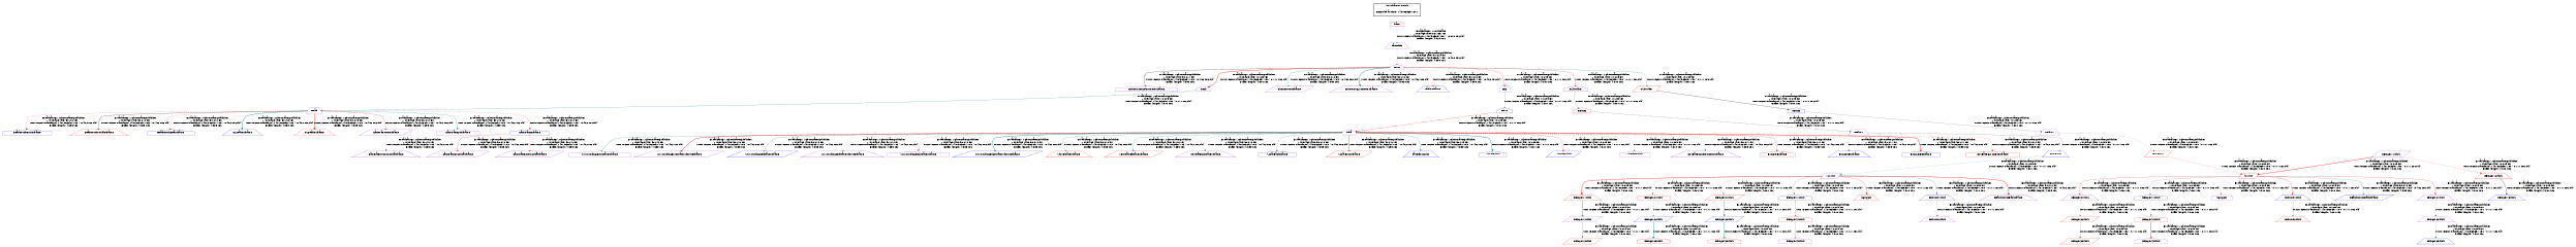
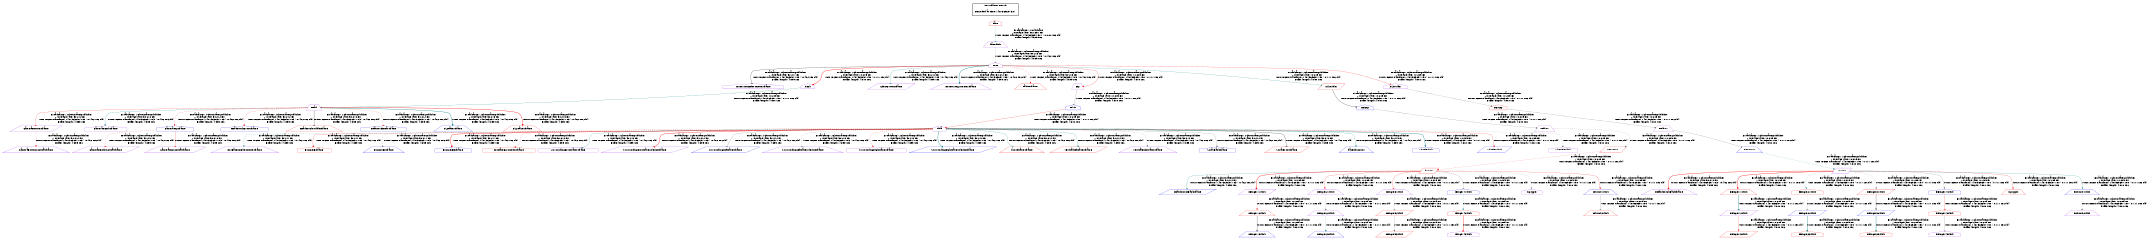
  digraph {
    node [color=purple shape=house]
    edge [style=solid arrowhead=tee color=red]
    "Recorded at time: 1487569697.301" [shape=plaintext]
    base [color=red]
    base_link [shape=trapezium]
    torso
    ImuTorsoAccelerometer_frame
    Neck
    ChestButton_frame [shape=parallelogram]
    ImuTorsoGyrometer_frame [shape=trapezium]
-   Tablet_frame [color=blue shape=trapezium]
+   Tablet_frame [color=red shape=trapezium]
    Hip [shape=trapezium]
    LShoulder [color=red shape=parallelogram]
    RShoulder
    ImuBaseAccelerometer_frame [shape=trapezium]
    Tibia
    BumperB_frame [color=red]
    BumperFL_frame [color=blue shape=trapezium]
    BumperFR_frame [color=blue]
    ImuBaseGyrometer_frame [color=red]
    SurroundingFrontLaser_frame
    SurroundingFrontLaser_device_frame [shape=parallelogram]
    SurroundingLeftLaser_frame [color=blue shape=parallelogram]
    SurroundingLeftLaser_device_frame [shape=trapezium]
    SurroundingRightLaser_frame
    SurroundingRightLaser_device_frame [color=blue shape=parallelogram]
    ShovelLaser_frame [color=red shape=trapezium]
    VerticalLeftLaser_frame [color=red shape=parallelogram]
    VerticalRightLaser_frame [shape=trapezium]
    SonarBack_frame [color=blue]
    SonarFront_frame [color=red shape=parallelogram]
    base_footprint [color=blue shape=trapezium]
    WheelB_link [color=blue]
    WheelFL_link [color=blue shape=parallelogram]
    WheelFR_link
    Pelvis [color=blue]
    Head [shape=trapezium]
    LBicep [color=blue]
    RBicep [color=red]
    CameraBottom_frame [shape=parallelogram]
    CameraBottom_optical_frame [shape=trapezium]
    CameraDepth_frame
    CameraTop_frame [color=blue]
    HeadTouchFront_frame [color=blue]
    HeadTouchMiddle_frame [color=red shape=trapezium]
    HeadTouchRear_frame [color=blue]
    LSpeaker_frame [color=blue shape=trapezium]
    RSpeaker_frame [color=red shape=trapezium]
    CameraDepth_optical_frame [shape=parallelogram]
    CameraTop_optical_frame [shape=parallelogram]
    l_wrist [color=red shape=parallelogram]
    LHandTouchBack_frame [color=blue shape=parallelogram]
    LFinger11_link [shape=parallelogram]
    LFinger21_link [shape=trapezium]
    LFinger31_link [shape=trapezium]
    LFinger41_link [color=blue]
    l_gripper
    LThumb1_link [color=blue shape=trapezium]
    LFinger12_link [color=red shape=trapezium]
    LFinger22_link [shape=trapezium]
    LFinger32_link [color=red shape=parallelogram]
    LFinger42_link [color=red]
    LThumb2_link [color=red shape=trapezium]
    LForeArm [color=red shape=parallelogram]
    r_wrist [shape=parallelogram]
    RHandTouchBack_frame [shape=trapezium]
    RFinger11_link [color=red shape=trapezium]
    RFinger21_link [color=red]
    RFinger31_link [color=red shape=parallelogram]
    RFinger41_link [color=blue]
    r_gripper [color=red shape=trapezium]
    RThumb1_link [color=blue shape=trapezium]
    RFinger12_link [shape=parallelogram]
    RFinger22_link [color=blue shape=parallelogram]
    RFinger32_link [color=blue shape=parallelogram]
    RFinger42_link [color=red]
    RThumb2_link [shape=trapezium]
    RForeArm [color=blue shape=trapezium]
    LElbow [shape=trapezium]
    LFinger13_link [color=blue shape=trapezium]
    LFinger23_link [color=blue shape=trapezium]
    LFinger33_link [color=red shape=parallelogram]
    LFinger43_link
    RElbow [shape=trapezium]
    RFinger13_link [color=red shape=parallelogram]
    RFinger23_link [color=red]
    RFinger33_link [color=red]
    RFinger43_link
    subgraph cluster_1 {
      color=black
      label="view_frames Result"
      style=bold
      "Recorded at time: 1487569697.301"
    }
    "Recorded at time: 1487569697.301" -> base [style=invis arrowhead="" color=""]
    base -> base_link [color=teal label="Broadcaster: /world_base\nAverage rate: 861.651 Hz\nMost recent transform: 1487569697.301 ( -0.000 sec old)\nBuffer length: 4.929 sec\n" style=dashed]
    base_link -> torso [color=gray40 label="Broadcaster: /robot_state_publisher\nAverage rate: 50.213 Hz\nMost recent transform: 1487569697.783 ( -0.482 sec old)\nBuffer length: 4.899 sec\n" style=dashed]
    torso -> ImuTorsoAccelerometer_frame [color=gray40 label="Broadcaster: /robot_state_publisher\nAverage rate: 50.211 Hz\nMost recent transform: 1487569697.783 ( -0.482 sec old)\nBuffer length: 4.899 sec\n" style=bold]
    torso -> Neck [arrowhead=normal label="Broadcaster: /robot_state_publisher\nAverage rate: 10.209 Hz\nMost recent transform: 1487569697.190 ( 0.111 sec old)\nBuffer length: 4.800 sec\n" style=bold]
    torso -> ChestButton_frame [color=teal label="Broadcaster: /robot_state_publisher\nAverage rate: 50.212 Hz\nMost recent transform: 1487569697.783 ( -0.482 sec old)\nBuffer length: 4.899 sec\n"]
    torso -> ImuTorsoGyrometer_frame [arrowhead=normal color=teal label="Broadcaster: /robot_state_publisher\nAverage rate: 50.212 Hz\nMost recent transform: 1487569697.783 ( -0.482 sec old)\nBuffer length: 4.899 sec\n" style=bold]
-   torso -> Tablet_frame [label="Broadcaster: /robot_state_publisher\nAverage rate: 50.213 Hz\nMost recent transform: 1487569697.783 ( -0.482 sec old)\nBuffer length: 4.899 sec\n" style=dashed]
+   torso -> Tablet_frame [arrowhead=normal label="Broadcaster: /robot_state_publisher\nAverage rate: 50.213 Hz\nMost recent transform: 1487569697.783 ( -0.482 sec old)\nBuffer length: 4.899 sec\n" style=dashed]
    torso -> Hip [arrowhead=dot label="Broadcaster: /robot_state_publisher\nAverage rate: 10.209 Hz\nMost recent transform: 1487569697.190 ( 0.111 sec old)\nBuffer length: 4.800 sec\n"]
    torso -> LShoulder [color=teal label="Broadcaster: /robot_state_publisher\nAverage rate: 10.209 Hz\nMost recent transform: 1487569697.190 ( 0.111 sec old)\nBuffer length: 4.800 sec\n"]
    torso -> RShoulder [label="Broadcaster: /robot_state_publisher\nAverage rate: 10.209 Hz\nMost recent transform: 1487569697.190 ( 0.111 sec old)\nBuffer length: 4.800 sec\n"]
    Neck -> Head [arrowhead=normal color=teal label="Broadcaster: /robot_state_publisher\nAverage rate: 10.209 Hz\nMost recent transform: 1487569697.190 ( 0.111 sec old)\nBuffer length: 4.800 sec\n"]
    Hip -> Pelvis [color=gray40 label="Broadcaster: /robot_state_publisher\nAverage rate: 10.209 Hz\nMost recent transform: 1487569697.190 ( 0.111 sec old)\nBuffer length: 4.800 sec\n"]
    LShoulder -> LBicep [arrowhead=dot color=gray40 label="Broadcaster: /robot_state_publisher\nAverage rate: 10.209 Hz\nMost recent transform: 1487569697.190 ( 0.111 sec old)\nBuffer length: 4.800 sec\n" style=bold]
    RShoulder -> RBicep [arrowhead=dot color=gray40 label="Broadcaster: /robot_state_publisher\nAverage rate: 10.209 Hz\nMost recent transform: 1487569697.190 ( 0.111 sec old)\nBuffer length: 4.800 sec\n"]
    Tibia -> ImuBaseAccelerometer_frame [arrowhead=normal color=teal label="Broadcaster: /robot_state_publisher\nAverage rate: 50.211 Hz\nMost recent transform: 1487569697.783 ( -0.482 sec old)\nBuffer length: 4.899 sec\n" style=dashed]
    Tibia -> BumperB_frame [arrowhead=dot label="Broadcaster: /robot_state_publisher\nAverage rate: 50.211 Hz\nMost recent transform: 1487569697.783 ( -0.482 sec old)\nBuffer length: 4.899 sec\n"]
    Tibia -> BumperFL_frame [arrowhead=dot color=gray40 label="Broadcaster: /robot_state_publisher\nAverage rate: 50.211 Hz\nMost recent transform: 1487569697.783 ( -0.482 sec old)\nBuffer length: 4.899 sec\n" style=dashed]
    Tibia -> BumperFR_frame [arrowhead=dot label="Broadcaster: /robot_state_publisher\nAverage rate: 50.211 Hz\nMost recent transform: 1487569697.783 ( -0.482 sec old)\nBuffer length: 4.899 sec\n" style=bold]
    Tibia -> ImuBaseGyrometer_frame [arrowhead=dot label="Broadcaster: /robot_state_publisher\nAverage rate: 50.212 Hz\nMost recent transform: 1487569697.783 ( -0.482 sec old)\nBuffer length: 4.899 sec\n" style=dashed]
    Tibia -> SurroundingFrontLaser_frame [color=teal label="Broadcaster: /robot_state_publisher\nAverage rate: 50.212 Hz\nMost recent transform: 1487569697.783 ( -0.482 sec old)\nBuffer length: 4.899 sec\n"]
    Tibia -> SurroundingFrontLaser_device_frame [label="Broadcaster: /robot_state_publisher\nAverage rate: 50.212 Hz\nMost recent transform: 1487569697.783 ( -0.482 sec old)\nBuffer length: 4.899 sec\n" style=bold]
    Tibia -> SurroundingLeftLaser_frame [color=gray40 label="Broadcaster: /robot_state_publisher\nAverage rate: 50.212 Hz\nMost recent transform: 1487569697.783 ( -0.482 sec old)\nBuffer length: 4.899 sec\n"]
    Tibia -> SurroundingLeftLaser_device_frame [color=gray40 label="Broadcaster: /robot_state_publisher\nAverage rate: 50.212 Hz\nMost recent transform: 1487569697.783 ( -0.482 sec old)\nBuffer length: 4.899 sec\n" style=dashed]
    Tibia -> SurroundingRightLaser_frame [arrowhead=normal label="Broadcaster: /robot_state_publisher\nAverage rate: 50.212 Hz\nMost recent transform: 1487569697.783 ( -0.482 sec old)\nBuffer length: 4.899 sec\n" style=dashed]
    Tibia -> SurroundingRightLaser_device_frame [color=teal label="Broadcaster: /robot_state_publisher\nAverage rate: 50.212 Hz\nMost recent transform: 1487569697.783 ( -0.482 sec old)\nBuffer length: 4.899 sec\n" style=bold]
    Tibia -> ShovelLaser_frame [color=teal label="Broadcaster: /robot_state_publisher\nAverage rate: 50.212 Hz\nMost recent transform: 1487569697.783 ( -0.482 sec old)\nBuffer length: 4.899 sec\n"]
    Tibia -> VerticalLeftLaser_frame [arrowhead=dot color=teal label="Broadcaster: /robot_state_publisher\nAverage rate: 50.212 Hz\nMost recent transform: 1487569697.783 ( -0.482 sec old)\nBuffer length: 4.899 sec\n"]
    Tibia -> VerticalRightLaser_frame [arrowhead=normal color=gray40 label="Broadcaster: /robot_state_publisher\nAverage rate: 50.212 Hz\nMost recent transform: 1487569697.783 ( -0.482 sec old)\nBuffer length: 4.899 sec\n" style=dashed]
    Tibia -> SonarBack_frame [arrowhead=dot color=gray40 label="Broadcaster: /robot_state_publisher\nAverage rate: 50.212 Hz\nMost recent transform: 1487569697.783 ( -0.482 sec old)\nBuffer length: 4.899 sec\n"]
    Tibia -> SonarFront_frame [color=gray40 label="Broadcaster: /robot_state_publisher\nAverage rate: 50.212 Hz\nMost recent transform: 1487569697.783 ( -0.482 sec old)\nBuffer length: 4.899 sec\n" style=bold]
    Tibia -> base_footprint [arrowhead=normal color=teal label="Broadcaster: /robot_state_publisher\nAverage rate: 50.213 Hz\nMost recent transform: 1487569697.783 ( -0.482 sec old)\nBuffer length: 4.899 sec\n"]
    Tibia -> WheelB_link [arrowhead=normal color=teal label="Broadcaster: /robot_state_publisher\nAverage rate: 10.209 Hz\nMost recent transform: 1487569697.190 ( 0.111 sec old)\nBuffer length: 4.800 sec\n" style=bold]
    Tibia -> WheelFL_link [arrowhead=dot label="Broadcaster: /robot_state_publisher\nAverage rate: 10.209 Hz\nMost recent transform: 1487569697.190 ( 0.111 sec old)\nBuffer length: 4.800 sec\n"]
    Tibia -> WheelFR_link [arrowhead=dot color=gray40 label="Broadcaster: /robot_state_publisher\nAverage rate: 10.209 Hz\nMost recent transform: 1487569697.190 ( 0.111 sec old)\nBuffer length: 4.800 sec\n" style=dashed]
    Pelvis -> Tibia [arrowhead=dot label="Broadcaster: /robot_state_publisher\nAverage rate: 10.209 Hz\nMost recent transform: 1487569697.190 ( 0.111 sec old)\nBuffer length: 4.800 sec\n"]
    Head -> CameraBottom_frame [label="Broadcaster: /robot_state_publisher\nAverage rate: 50.212 Hz\nMost recent transform: 1487569697.783 ( -0.482 sec old)\nBuffer length: 4.899 sec\n"]
    Head -> CameraDepth_frame [arrowhead=normal color=teal label="Broadcaster: /robot_state_publisher\nAverage rate: 50.212 Hz\nMost recent transform: 1487569697.783 ( -0.482 sec old)\nBuffer length: 4.899 sec\n"]
    Head -> CameraTop_frame [arrowhead=normal label="Broadcaster: /robot_state_publisher\nAverage rate: 50.212 Hz\nMost recent transform: 1487569697.783 ( -0.482 sec old)\nBuffer length: 4.899 sec\n" style=dashed]
    Head -> HeadTouchFront_frame [arrowhead=dot label="Broadcaster: /robot_state_publisher\nAverage rate: 50.212 Hz\nMost recent transform: 1487569697.783 ( -0.482 sec old)\nBuffer length: 4.899 sec\n" style=dashed]
    Head -> HeadTouchMiddle_frame [color=gray40 label="Broadcaster: /robot_state_publisher\nAverage rate: 50.212 Hz\nMost recent transform: 1487569697.783 ( -0.482 sec old)\nBuffer length: 4.899 sec\n" style=bold]
    Head -> HeadTouchRear_frame [label="Broadcaster: /robot_state_publisher\nAverage rate: 50.212 Hz\nMost recent transform: 1487569697.783 ( -0.482 sec old)\nBuffer length: 4.899 sec\n" style=dashed]
    Head -> LSpeaker_frame [arrowhead=normal color=teal label="Broadcaster: /robot_state_publisher\nAverage rate: 50.213 Hz\nMost recent transform: 1487569697.783 ( -0.482 sec old)\nBuffer length: 4.899 sec\n" style=bold]
    Head -> RSpeaker_frame [arrowhead=normal label="Broadcaster: /robot_state_publisher\nAverage rate: 50.213 Hz\nMost recent transform: 1487569697.783 ( -0.482 sec old)\nBuffer length: 4.899 sec\n" style=bold]
    LBicep -> LElbow [arrowhead=dot color=gray40 label="Broadcaster: /robot_state_publisher\nAverage rate: 10.209 Hz\nMost recent transform: 1487569697.190 ( 0.111 sec old)\nBuffer length: 4.800 sec\n"]
    RBicep -> RElbow [arrowhead=dot color=gray40 label="Broadcaster: /robot_state_publisher\nAverage rate: 10.209 Hz\nMost recent transform: 1487569697.190 ( 0.111 sec old)\nBuffer length: 4.800 sec\n"]
    CameraBottom_frame -> CameraBottom_optical_frame [arrowhead=normal label="Broadcaster: /robot_state_publisher\nAverage rate: 50.212 Hz\nMost recent transform: 1487569697.783 ( -0.482 sec old)\nBuffer length: 4.899 sec\n" style=dashed]
    CameraTop_frame -> CameraDepth_optical_frame [label="Broadcaster: /robot_state_publisher\nAverage rate: 50.212 Hz\nMost recent transform: 1487569697.783 ( -0.482 sec old)\nBuffer length: 4.899 sec\n" style=dashed]
    CameraTop_frame -> CameraTop_optical_frame [label="Broadcaster: /robot_state_publisher\nAverage rate: 50.212 Hz\nMost recent transform: 1487569697.783 ( -0.482 sec old)\nBuffer length: 4.899 sec\n"]
    l_wrist -> LHandTouchBack_frame [color=teal label="Broadcaster: /robot_state_publisher\nAverage rate: 50.212 Hz\nMost recent transform: 1487569697.783 ( -0.482 sec old)\nBuffer length: 4.899 sec\n"]
-   LFinger11_link -> l_wrist [arrowhead=dot label="Broadcaster: /robot_state_publisher\nAverage rate: 10.209 Hz\nMost recent transform: 1487569697.190 ( 0.111 sec old)\nBuffer length: 4.800 sec\n" style=bold]
+   l_wrist -> LFinger11_link [arrowhead=dot label="Broadcaster: /robot_state_publisher\nAverage rate: 10.209 Hz\nMost recent transform: 1487569697.190 ( 0.111 sec old)\nBuffer length: 4.800 sec\n" style=bold]
    l_wrist -> LFinger21_link [arrowhead=normal label="Broadcaster: /robot_state_publisher\nAverage rate: 10.209 Hz\nMost recent transform: 1487569697.190 ( 0.111 sec old)\nBuffer length: 4.800 sec\n"]
    l_wrist -> LFinger31_link [label="Broadcaster: /robot_state_publisher\nAverage rate: 10.209 Hz\nMost recent transform: 1487569697.190 ( 0.111 sec old)\nBuffer length: 4.800 sec\n"]
    l_wrist -> LFinger41_link [color=gray40 label="Broadcaster: /robot_state_publisher\nAverage rate: 10.209 Hz\nMost recent transform: 1487569697.190 ( 0.111 sec old)\nBuffer length: 4.800 sec\n"]
    l_wrist -> l_gripper [arrowhead=normal color=gray40 label="Broadcaster: /robot_state_publisher\nAverage rate: 10.209 Hz\nMost recent transform: 1487569697.190 ( 0.111 sec old)\nBuffer length: 4.800 sec\n" style=dashed]
    l_wrist -> LThumb1_link [arrowhead=normal label="Broadcaster: /robot_state_publisher\nAverage rate: 10.209 Hz\nMost recent transform: 1487569697.190 ( 0.111 sec old)\nBuffer length: 4.800 sec\n"]
    LFinger11_link -> LFinger12_link [arrowhead=normal label="Broadcaster: /robot_state_publisher\nAverage rate: 10.209 Hz\nMost recent transform: 1487569697.190 ( 0.111 sec old)\nBuffer length: 4.800 sec\n" style=dashed]
    LFinger21_link -> LFinger22_link [arrowhead=dot color=gray40 label="Broadcaster: /robot_state_publisher\nAverage rate: 10.209 Hz\nMost recent transform: 1487569697.190 ( 0.111 sec old)\nBuffer length: 4.800 sec\n" style=dashed]
    LFinger31_link -> LFinger32_link [color=gray40 label="Broadcaster: /robot_state_publisher\nAverage rate: 10.209 Hz\nMost recent transform: 1487569697.190 ( 0.111 sec old)\nBuffer length: 4.800 sec\n" style=dashed]
    LFinger41_link -> LFinger42_link [arrowhead=normal color=teal label="Broadcaster: /robot_state_publisher\nAverage rate: 10.209 Hz\nMost recent transform: 1487569697.190 ( 0.111 sec old)\nBuffer length: 4.800 sec\n" style=dashed]
    LThumb1_link -> LThumb2_link [color=gray40 label="Broadcaster: /robot_state_publisher\nAverage rate: 10.209 Hz\nMost recent transform: 1487569697.190 ( 0.111 sec old)\nBuffer length: 4.800 sec\n"]
    LFinger12_link -> LFinger13_link [arrowhead=dot color=gray40 label="Broadcaster: /robot_state_publisher\nAverage rate: 10.209 Hz\nMost recent transform: 1487569697.190 ( 0.111 sec old)\nBuffer length: 4.800 sec\n" style=bold]
    LFinger22_link -> LFinger23_link [arrowhead=dot color=teal label="Broadcaster: /robot_state_publisher\nAverage rate: 10.209 Hz\nMost recent transform: 1487569697.190 ( 0.111 sec old)\nBuffer length: 4.800 sec\n" style=dashed]
    LFinger32_link -> LFinger33_link [arrowhead=dot color=gray40 label="Broadcaster: /robot_state_publisher\nAverage rate: 10.209 Hz\nMost recent transform: 1487569697.190 ( 0.111 sec old)\nBuffer length: 4.800 sec\n"]
    LFinger42_link -> LFinger43_link [label="Broadcaster: /robot_state_publisher\nAverage rate: 10.209 Hz\nMost recent transform: 1487569697.190 ( 0.111 sec old)\nBuffer length: 4.800 sec\n" style=bold]
    LForeArm -> l_wrist [arrowhead=dot label="Broadcaster: /robot_state_publisher\nAverage rate: 10.209 Hz\nMost recent transform: 1487569697.190 ( 0.111 sec old)\nBuffer length: 4.800 sec\n" style=dashed]
    r_wrist -> RHandTouchBack_frame [arrowhead=dot label="Broadcaster: /robot_state_publisher\nAverage rate: 50.212 Hz\nMost recent transform: 1487569697.783 ( -0.482 sec old)\nBuffer length: 4.899 sec\n" style=bold]
    r_wrist -> RFinger11_link [arrowhead=normal label="Broadcaster: /robot_state_publisher\nAverage rate: 10.209 Hz\nMost recent transform: 1487569697.190 ( 0.111 sec old)\nBuffer length: 4.800 sec\n" style=bold]
    r_wrist -> RFinger21_link [arrowhead=normal color=teal label="Broadcaster: /robot_state_publisher\nAverage rate: 10.209 Hz\nMost recent transform: 1487569697.190 ( 0.111 sec old)\nBuffer length: 4.800 sec\n" style=dashed]
    r_wrist -> RFinger31_link [arrowhead=normal color=gray40 label="Broadcaster: /robot_state_publisher\nAverage rate: 10.209 Hz\nMost recent transform: 1487569697.190 ( 0.111 sec old)\nBuffer length: 4.800 sec\n" style=dashed]
    r_wrist -> RFinger41_link [arrowhead=normal color=gray40 label="Broadcaster: /robot_state_publisher\nAverage rate: 10.209 Hz\nMost recent transform: 1487569697.190 ( 0.111 sec old)\nBuffer length: 4.800 sec\n"]
    r_wrist -> r_gripper [arrowhead=normal label="Broadcaster: /robot_state_publisher\nAverage rate: 10.209 Hz\nMost recent transform: 1487569697.190 ( 0.111 sec old)\nBuffer length: 4.800 sec\n"]
    r_wrist -> RThumb1_link [arrowhead=normal color=teal label="Broadcaster: /robot_state_publisher\nAverage rate: 10.209 Hz\nMost recent transform: 1487569697.190 ( 0.111 sec old)\nBuffer length: 4.800 sec\n"]
    RFinger11_link -> RFinger12_link [color=teal label="Broadcaster: /robot_state_publisher\nAverage rate: 10.209 Hz\nMost recent transform: 1487569697.190 ( 0.111 sec old)\nBuffer length: 4.800 sec\n" style=bold]
    RFinger21_link -> RFinger22_link [color=gray40 label="Broadcaster: /robot_state_publisher\nAverage rate: 10.209 Hz\nMost recent transform: 1487569697.190 ( 0.111 sec old)\nBuffer length: 4.800 sec\n" style=dashed]
    RFinger31_link -> RFinger32_link [arrowhead=normal color=gray40 label="Broadcaster: /robot_state_publisher\nAverage rate: 10.209 Hz\nMost recent transform: 1487569697.190 ( 0.111 sec old)\nBuffer length: 4.800 sec\n" style=bold]
    RFinger41_link -> RFinger42_link [label="Broadcaster: /robot_state_publisher\nAverage rate: 10.209 Hz\nMost recent transform: 1487569697.190 ( 0.111 sec old)\nBuffer length: 4.800 sec\n"]
    RThumb1_link -> RThumb2_link [arrowhead=dot color=gray40 label="Broadcaster: /robot_state_publisher\nAverage rate: 10.209 Hz\nMost recent transform: 1487569697.190 ( 0.111 sec old)\nBuffer length: 4.800 sec\n" style=dashed]
    RFinger12_link -> RFinger13_link [arrowhead=normal label="Broadcaster: /robot_state_publisher\nAverage rate: 10.209 Hz\nMost recent transform: 1487569697.190 ( 0.111 sec old)\nBuffer length: 4.800 sec\n"]
    RFinger22_link -> RFinger23_link [arrowhead=dot color=teal label="Broadcaster: /robot_state_publisher\nAverage rate: 10.209 Hz\nMost recent transform: 1487569697.190 ( 0.111 sec old)\nBuffer length: 4.800 sec\n" style=bold]
    RFinger32_link -> RFinger33_link [color=teal label="Broadcaster: /robot_state_publisher\nAverage rate: 10.209 Hz\nMost recent transform: 1487569697.190 ( 0.111 sec old)\nBuffer length: 4.800 sec\n" style=bold]
    RFinger42_link -> RFinger43_link [color=gray40 label="Broadcaster: /robot_state_publisher\nAverage rate: 10.209 Hz\nMost recent transform: 1487569697.190 ( 0.111 sec old)\nBuffer length: 4.800 sec\n"]
    RForeArm -> r_wrist [arrowhead=normal color=teal label="Broadcaster: /robot_state_publisher\nAverage rate: 10.209 Hz\nMost recent transform: 1487569697.190 ( 0.111 sec old)\nBuffer length: 4.800 sec\n" style=dashed]
    LElbow -> LForeArm [arrowhead=dot color=gray40 label="Broadcaster: /robot_state_publisher\nAverage rate: 10.209 Hz\nMost recent transform: 1487569697.190 ( 0.111 sec old)\nBuffer length: 4.800 sec\n" style=dashed]
    RElbow -> RForeArm [color=gray40 label="Broadcaster: /robot_state_publisher\nAverage rate: 10.209 Hz\nMost recent transform: 1487569697.190 ( 0.111 sec old)\nBuffer length: 4.800 sec\n"]
  }
